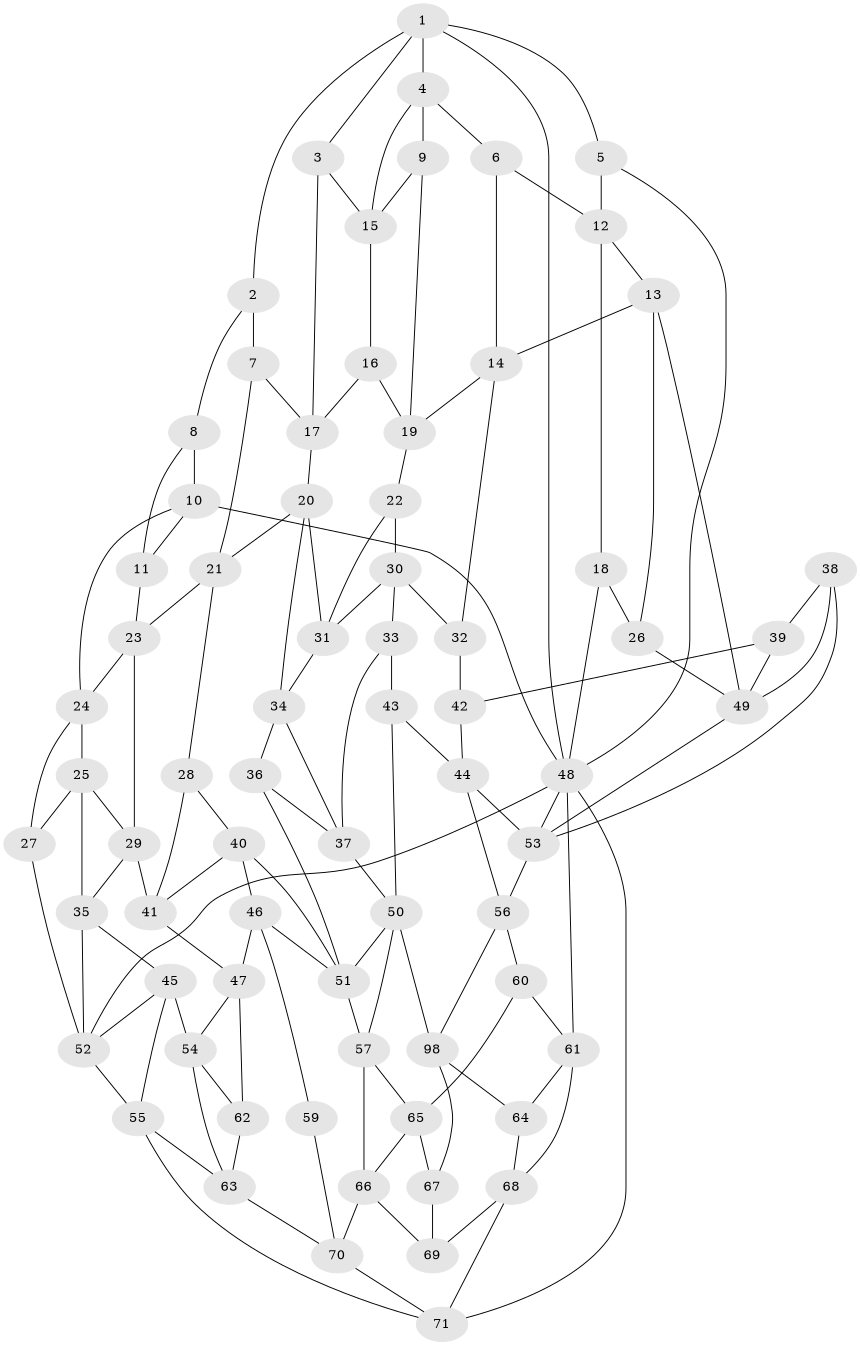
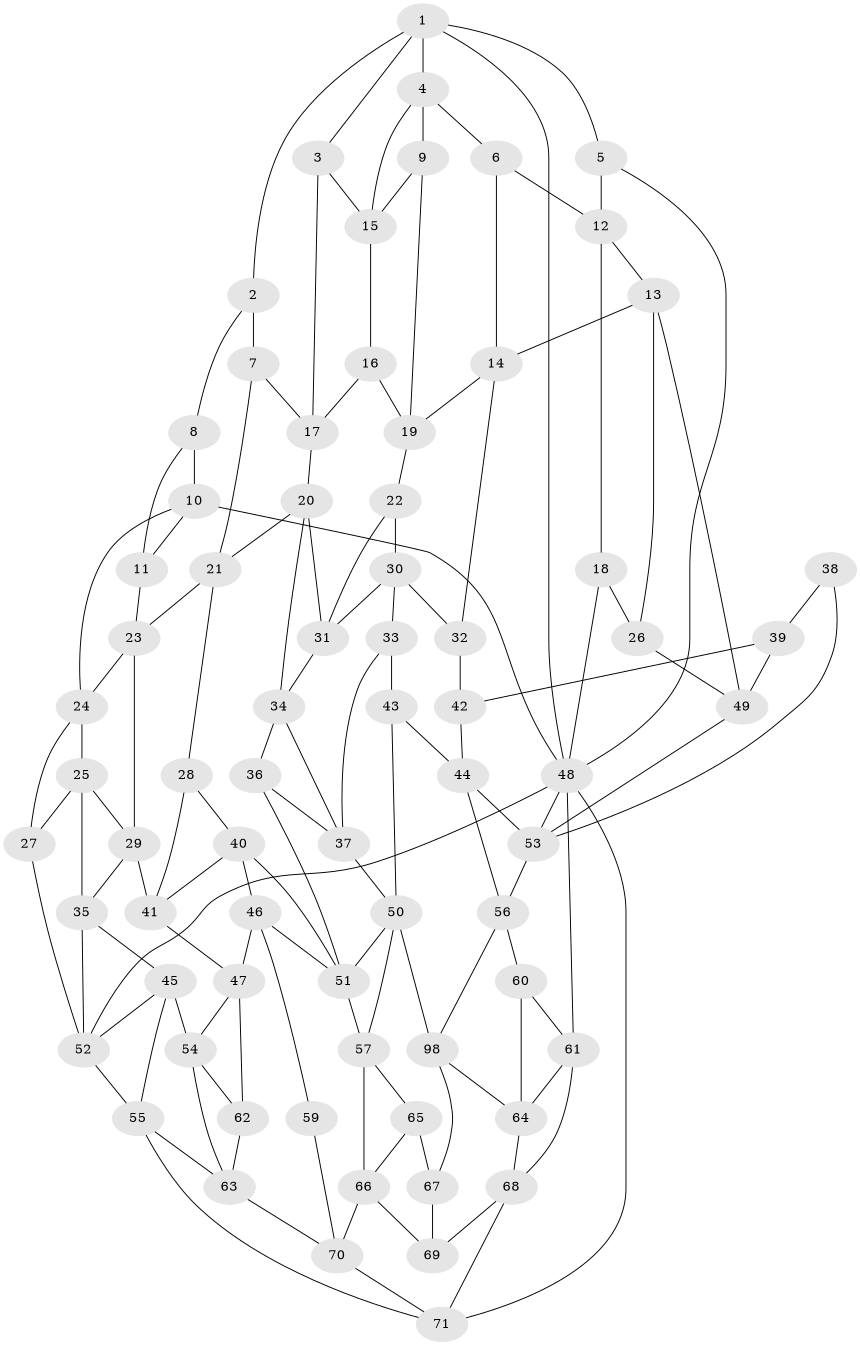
  graph {
    node [color=gray90 style=filled]
    edge [weight=1.0]
    1
    2
    3
    4
    5
    48
    7
    8
    15
    17
    6
    9
    12
    52
    53
    61
    71
    21
    11
    10
    16
    20
    14
    19
    13
    18
    32
    23
    28
    24
    22
    25
    27
    29
    26
    49
    42
    31
    34
    30
    37
    36
    40
    41
    33
    35
    45
    55
    51
    46
    47
    43
    44
    50
    54
    57
    n57 [label=98]
    38
    39
    56
    59
    62
    60
    63
    70
    64
    68
    65
    66
    67
    69
    1 -- 2
    1 -- 3
    1 -- 4
    1 -- 5
    1 -- 48
    2 -- 7
    2 -- 8
    3 -- 15
    3 -- 17
    4 -- 15
    4 -- 6
    4 -- 9
    5 -- 48
    5 -- 12
    48 -- 52
    48 -- 53
    48 -- 61
    48 -- 71
    7 -- 17
    7 -- 21
    8 -- 11
    8 -- 10
    15 -- 16
    17 -- 20
    6 -- 12
    6 -- 14
    9 -- 15
    9 -- 19
    12 -- 13
    12 -- 18
    52 -- 55
    53 -- 56
    61 -- 64
    61 -- 68
    21 -- 23
    21 -- 28
    11 -- 23
    10 -- 48
    10 -- 11
    10 -- 24
    16 -- 17
    16 -- 19
    20 -- 21
    20 -- 31
    20 -- 34
    14 -- 19
    14 -- 32
    19 -- 22
    13 -- 14
    13 -- 26
    13 -- 49
    18 -- 48
    18 -- 26 [weight=2.0]
    32 -- 42
    23 -- 24
    23 -- 29
    28 -- 40
    28 -- 41
    24 -- 25
    24 -- 27
    22 -- 31
    22 -- 30
    25 -- 27
    25 -- 29
    25 -- 35
    27 -- 52 [weight=2.0]
    29 -- 41
    29 -- 35
    26 -- 49
    49 -- 53 [weight=2.0]
    42 -- 44
    31 -- 34
    34 -- 37
    34 -- 36
    30 -- 32
    30 -- 31
    30 -- 33
    37 -- 50
    36 -- 37
    36 -- 51
    40 -- 41
    40 -- 51
    40 -- 46
    41 -- 47
    33 -- 37
    33 -- 43
    35 -- 52
    35 -- 45
    45 -- 52
    45 -- 55
    45 -- 54
    55 -- 71
    55 -- 63
    51 -- 57
    46 -- 51
    46 -- 47
    46 -- 59
    47 -- 54
    47 -- 62
    43 -- 44
    43 -- 50
    44 -- 53
    44 -- 56
    50 -- 51 [weight=2.0]
    50 -- 57
    50 -- n57
    54 -- 62
    54 -- 63
    57 -- 65
    57 -- 66
    n57 -- 64
    n57 -- 67
    38 -- 53
-   38 -- 49
    38 -- 39
    39 -- 49
    39 -- 42 [weight=2.0]
    56 -- n57
    56 -- 60
    59 -- 70
    62 -- 63
    60 -- 61
-   60 -- 65
+   60 -- 64
    63 -- 70
    70 -- 71
    64 -- 68
    68 -- 71
    68 -- 69
    65 -- 66
    65 -- 67 [weight=2.0]
    66 -- 70
    66 -- 69
    67 -- 69
  }
